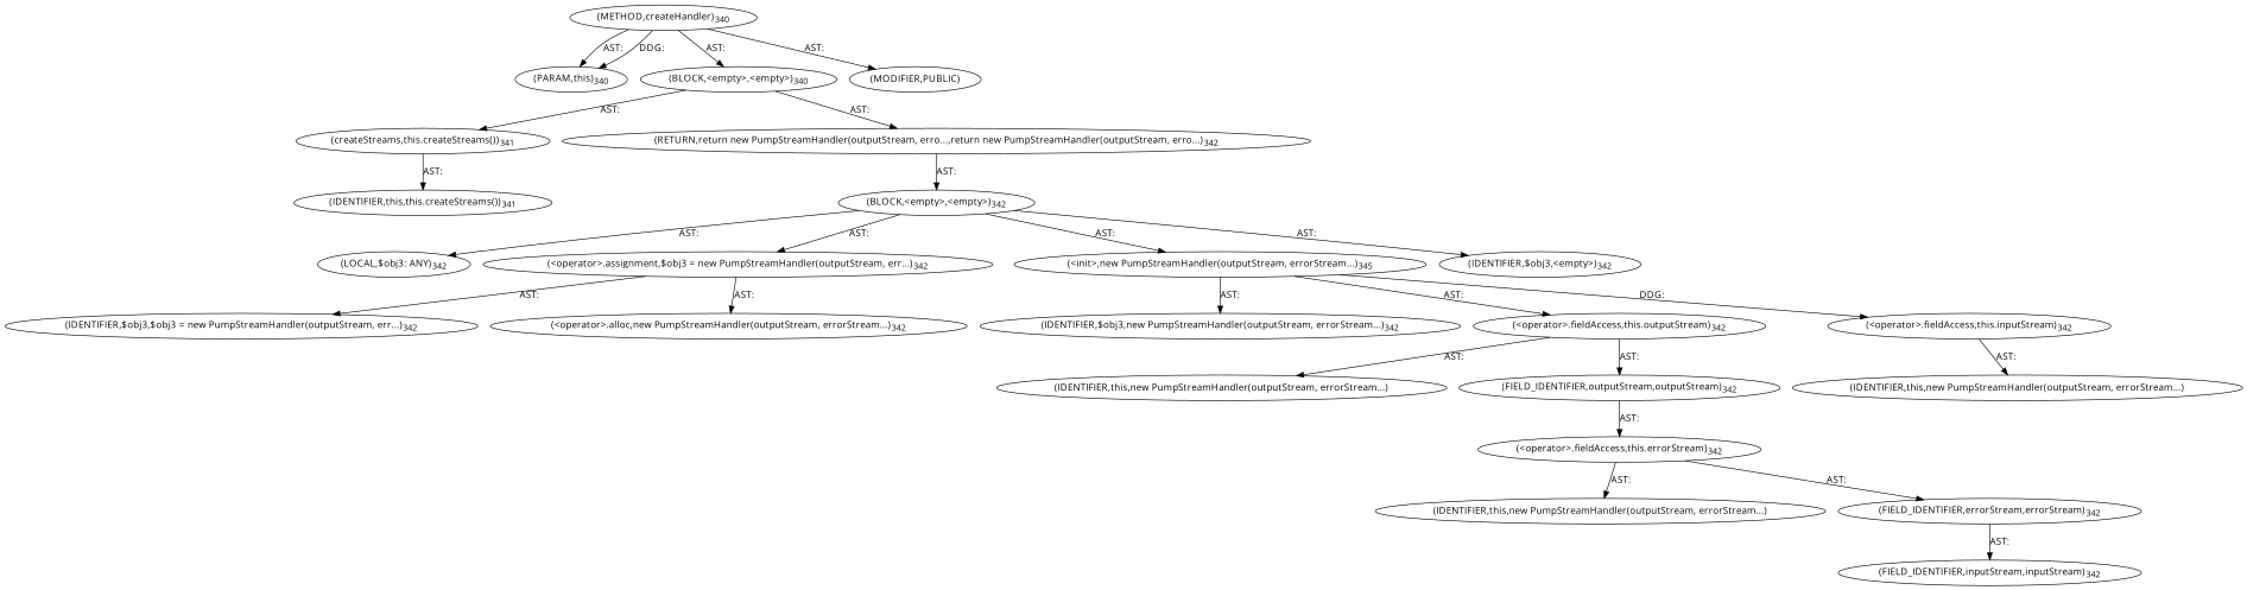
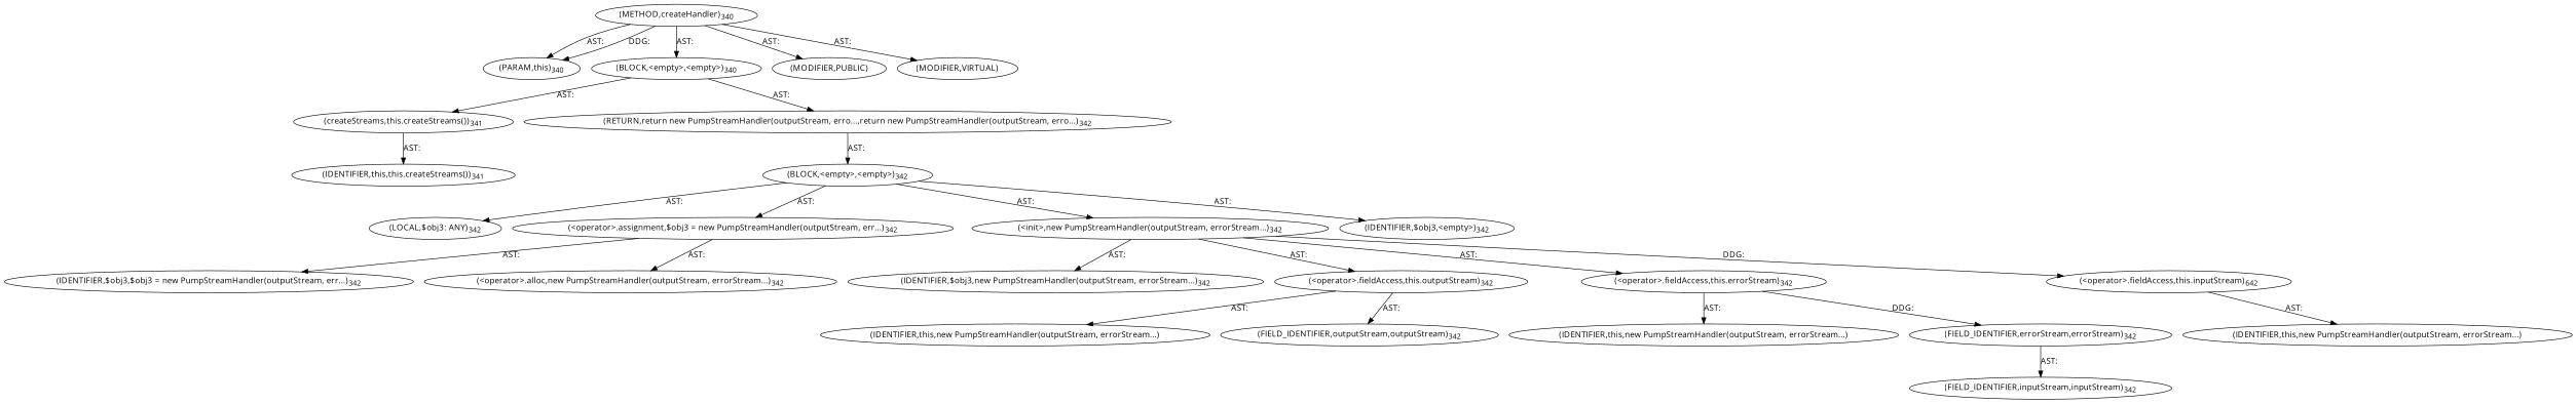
  digraph {
    fontname="Open Sans"
    node [fontname="Open Sans"]
    edge [fontname="Open Sans"]
    n1 [label=<(METHOD,createHandler)<SUB>340</SUB>>]
    n2 [label=<(PARAM,this)<SUB>340</SUB>>]
    n3 [label=<(BLOCK,&lt;empty&gt;,&lt;empty&gt;)<SUB>340</SUB>>]
    n4 [label=<(MODIFIER,PUBLIC)>]
+   n5 [label=<(MODIFIER,VIRTUAL)>]
    n6 [label=<(createStreams,this.createStreams())<SUB>341</SUB>>]
    n7 [label=<(RETURN,return new PumpStreamHandler(outputStream, erro...,return new PumpStreamHandler(outputStream, erro...)<SUB>342</SUB>>]
    n8 [label=<(IDENTIFIER,this,this.createStreams())<SUB>341</SUB>>]
    n9 [label=<(BLOCK,&lt;empty&gt;,&lt;empty&gt;)<SUB>342</SUB>>]
    n10 [label=<(LOCAL,$obj3: ANY)<SUB>342</SUB>>]
    n11 [label=<(&lt;operator&gt;.assignment,$obj3 = new PumpStreamHandler(outputStream, err...)<SUB>342</SUB>>]
-   n12 [label=<(&lt;init&gt;,new PumpStreamHandler(outputStream, errorStream...)<SUB>345</SUB>>]
+   n12 [label=<(&lt;init&gt;,new PumpStreamHandler(outputStream, errorStream...)<SUB>342</SUB>>]
    n13 [label=<(IDENTIFIER,$obj3,&lt;empty&gt;)<SUB>342</SUB>>]
    n14 [label=<(IDENTIFIER,$obj3,$obj3 = new PumpStreamHandler(outputStream, err...)<SUB>342</SUB>>]
    n15 [label=<(&lt;operator&gt;.alloc,new PumpStreamHandler(outputStream, errorStream...)<SUB>342</SUB>>]
    n16 [label=<(IDENTIFIER,$obj3,new PumpStreamHandler(outputStream, errorStream...)<SUB>342</SUB>>]
    n17 [label=<(&lt;operator&gt;.fieldAccess,this.outputStream)<SUB>342</SUB>>]
    n18 [label=<(&lt;operator&gt;.fieldAccess,this.errorStream)<SUB>342</SUB>>]
-   n19 [label=<(&lt;operator&gt;.fieldAccess,this.inputStream)<SUB>342</SUB>>]
+   n19 [label=<(&lt;operator&gt;.fieldAccess,this.inputStream)<SUB>642</SUB>>]
    n20 [label=<(IDENTIFIER,this,new PumpStreamHandler(outputStream, errorStream...)>]
    n21 [label=<(FIELD_IDENTIFIER,outputStream,outputStream)<SUB>342</SUB>>]
    n22 [label=<(IDENTIFIER,this,new PumpStreamHandler(outputStream, errorStream...)>]
    n23 [label=<(FIELD_IDENTIFIER,errorStream,errorStream)<SUB>342</SUB>>]
    n24 [label=<(IDENTIFIER,this,new PumpStreamHandler(outputStream, errorStream...)>]
    n25 [label=<(FIELD_IDENTIFIER,inputStream,inputStream)<SUB>342</SUB>>]
    n1 -> n2 [label="AST: "]
    n1 -> n2 [label="DDG: "]
    n1 -> n3 [label="AST: "]
    n1 -> n4 [label="AST: "]
+   n1 -> n5 [label="AST: "]
    n3 -> n6 [label="AST: "]
    n3 -> n7 [label="AST: "]
    n6 -> n8 [label="AST: "]
    n7 -> n9 [label="AST: "]
    n9 -> n10 [label="AST: "]
    n9 -> n11 [label="AST: "]
    n9 -> n12 [label="AST: "]
    n9 -> n13 [label="AST: "]
    n11 -> n14 [label="AST: "]
    n11 -> n15 [label="AST: "]
    n12 -> n16 [label="AST: "]
    n12 -> n17 [label="AST: "]
-   n21 -> n18 [label="AST: "]
+   n12 -> n18 [label="AST: "]
    n12 -> n19 [label="DDG: "]
    n17 -> n20 [label="AST: "]
    n17 -> n21 [label="AST: "]
    n18 -> n22 [label="AST: "]
-   n18 -> n23 [label="AST: "]
+   n18 -> n23 [label="DDG: "]
    n19 -> n24 [label="AST: "]
    n23 -> n25 [label="AST: "]
  }
